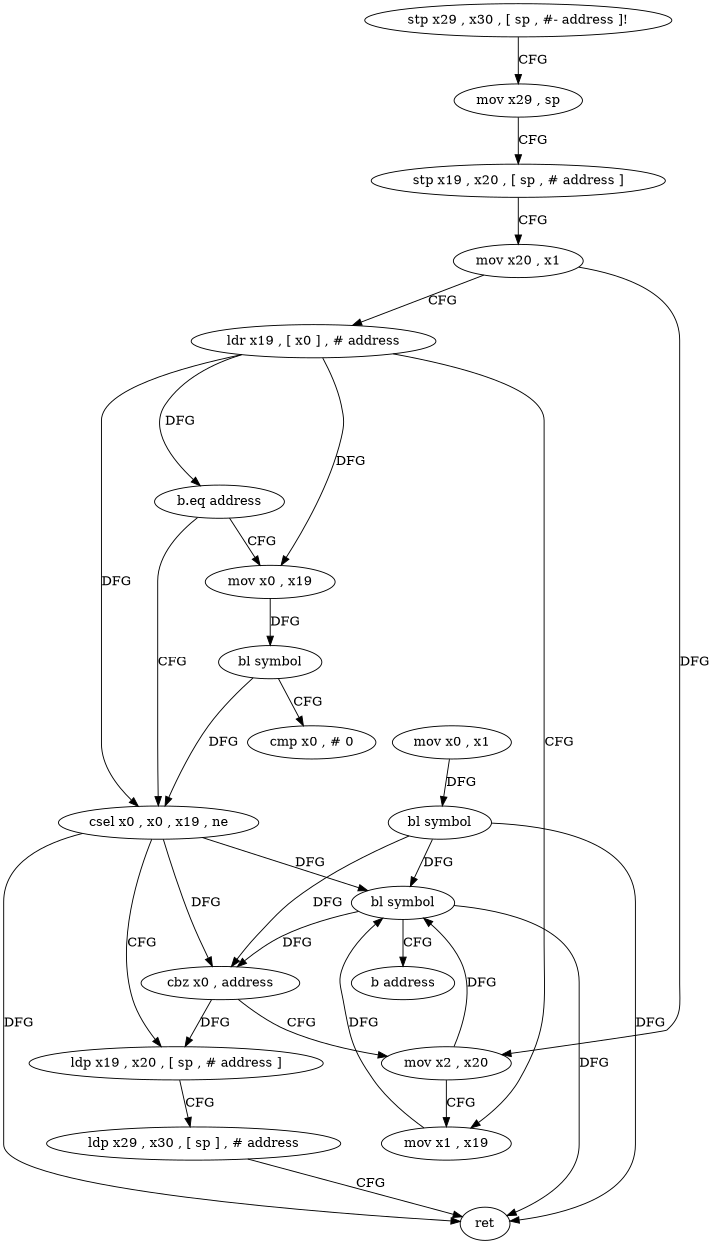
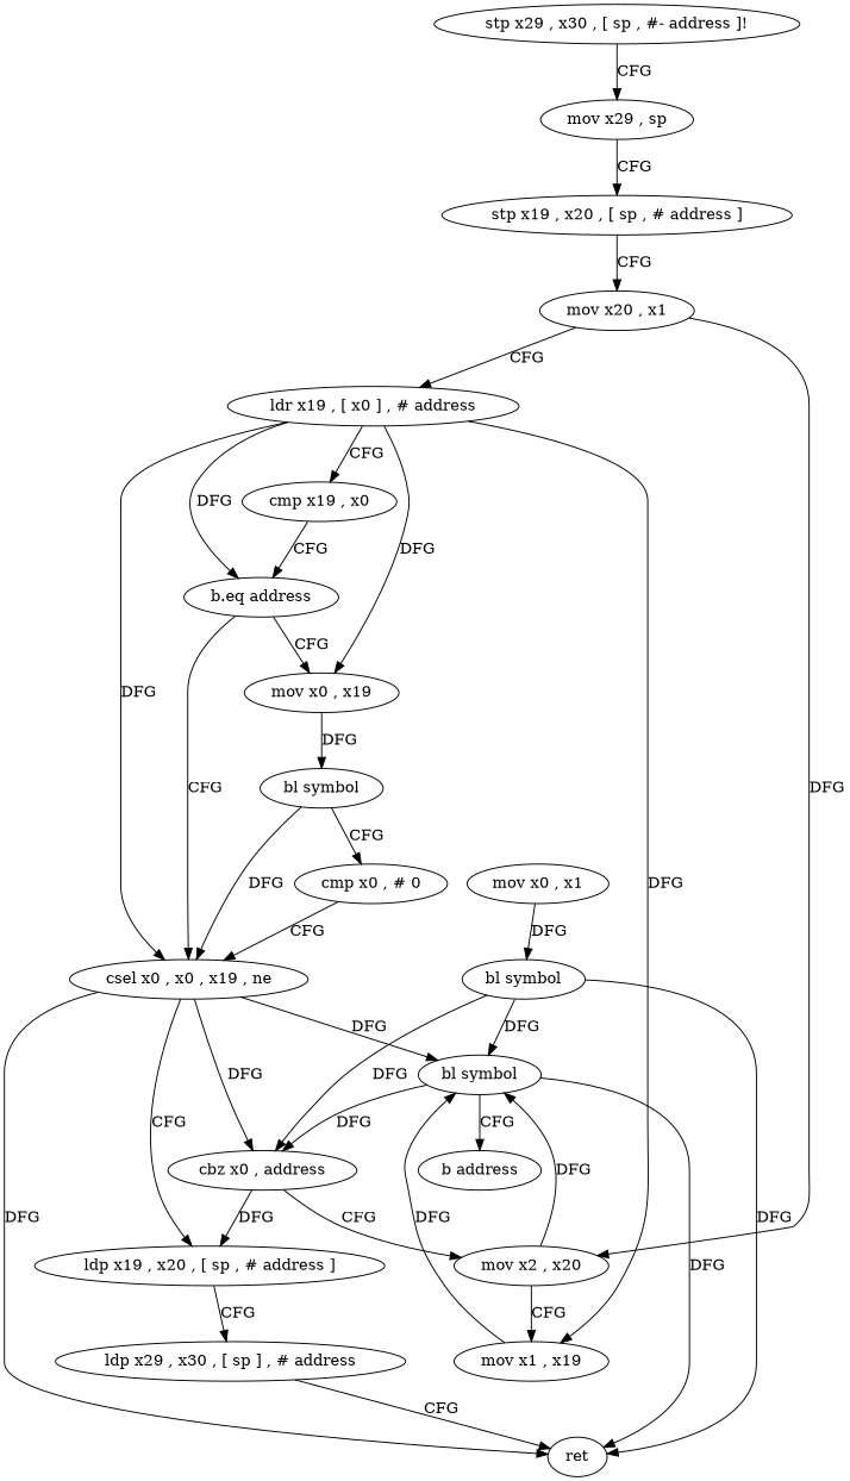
  digraph {
    n1 [label="stp x29 , x30 , [ sp , #- address ]!"]
    n2 [label="mov x29 , sp"]
    n3 [label="stp x19 , x20 , [ sp , # address ]"]
    n4 [label="mov x20 , x1"]
    n5 [label="ldr x19 , [ x0 ] , # address"]
    n6 [label="mov x2 , x20"]
+   n7 [label="cmp x19 , x0"]
    n8 [label="b.eq address"]
    n9 [label="mov x0 , x19"]
    n10 [label="csel x0 , x0 , x19 , ne"]
    n11 [label="mov x1 , x19"]
    n12 [label="bl symbol"]
    n13 [label="bl symbol"]
    n14 [label="cbz x0 , address"]
    n15 [label=ret]
    n16 [label="ldp x19 , x20 , [ sp , # address ]"]
    n17 [label="mov x0 , x1"]
    n18 [label="bl symbol"]
    n19 [label="cmp x0 , # 0"]
    n20 [label="b address"]
    n21 [label="ldp x29 , x30 , [ sp ] , # address"]
    n1 -> n2 [label=CFG]
    n2 -> n3 [label=CFG]
    n3 -> n4 [label=CFG]
    n4 -> n5 [label=CFG]
    n4 -> n6 [label=DFG]
+   n5 -> n7 [label=CFG]
    n5 -> n8 [label=DFG]
    n5 -> n9 [label=DFG]
    n5 -> n10 [label=DFG]
-   n5 -> n11 [label=CFG]
+   n5 -> n11 [label=DFG]
    n6 -> n11 [label=CFG]
    n6 -> n12 [label=DFG]
+   n7 -> n8 [label=CFG]
    n8 -> n9 [label=CFG]
    n8 -> n10 [label=CFG]
    n9 -> n13 [label=DFG]
    n10 -> n12 [label=DFG]
    n10 -> n14 [label=DFG]
    n10 -> n15 [label=DFG]
    n10 -> n16 [label=CFG]
    n11 -> n12 [label=DFG]
    n12 -> n14 [label=DFG]
    n12 -> n15 [label=DFG]
    n12 -> n20 [label=CFG]
    n13 -> n10 [label=DFG]
    n13 -> n19 [label=CFG]
    n14 -> n6 [label=CFG]
    n14 -> n16 [label=DFG]
    n16 -> n21 [label=CFG]
    n17 -> n18 [label=DFG]
    n18 -> n12 [label=DFG]
    n18 -> n14 [label=DFG]
    n18 -> n15 [label=DFG]
+   n19 -> n10 [label=CFG]
    n21 -> n15 [label=CFG]
  }
